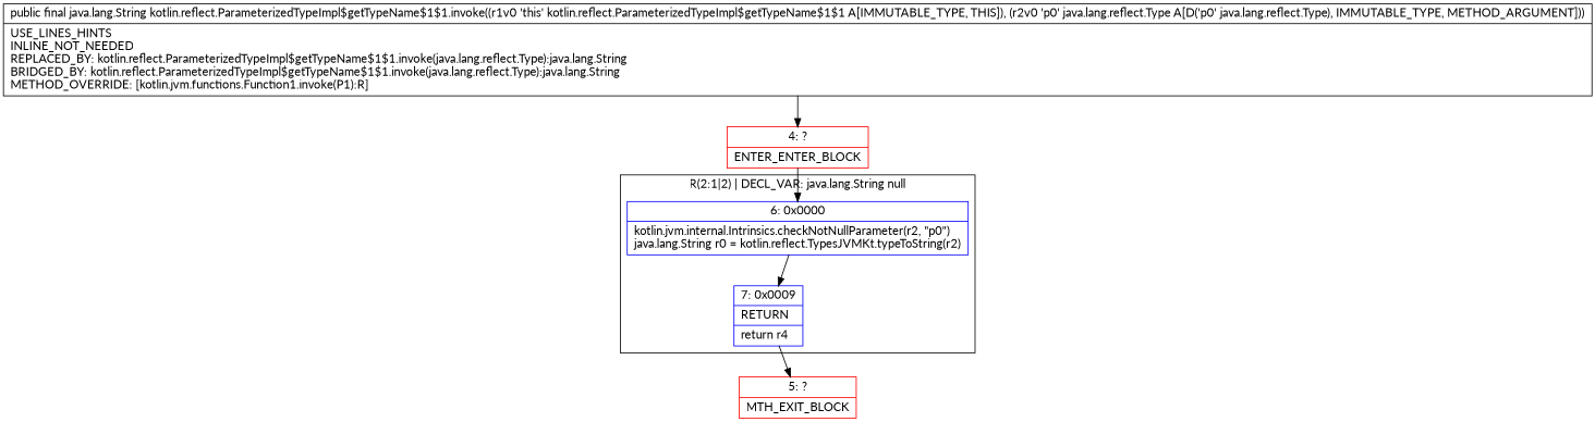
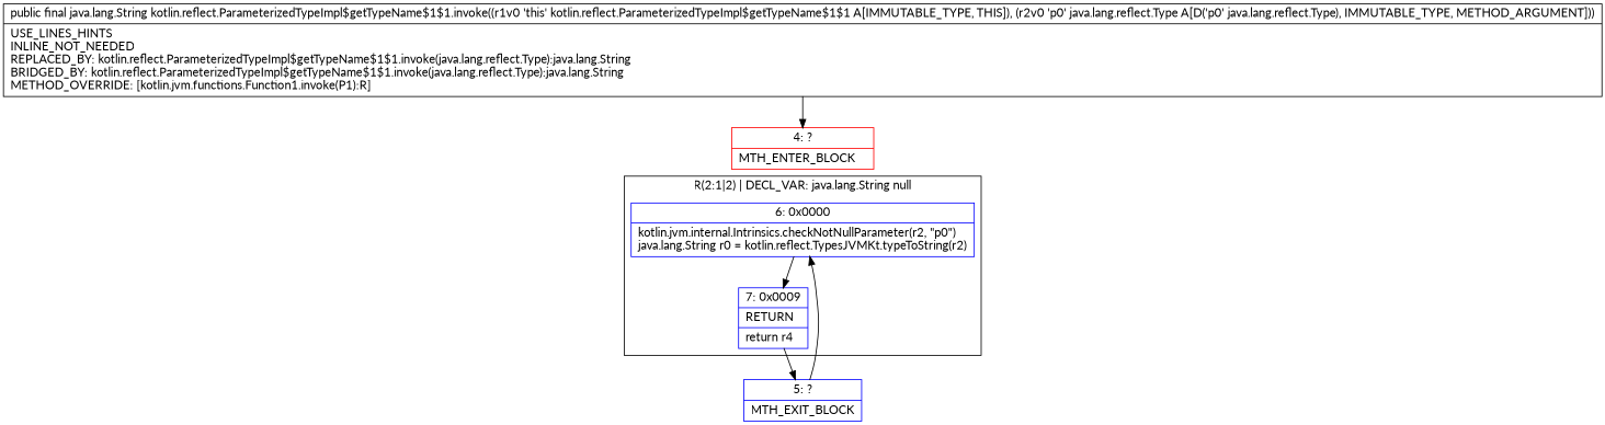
  digraph {
    fontname=Lato
    node [color=blue fontname=Lato shape=record]
    edge [fontname=Lato]
    n1 [label="{6\:\ 0x0000|kotlin.jvm.internal.Intrinsics.checkNotNullParameter(r2, \"p0\")\ljava.lang.String r0 = kotlin.reflect.TypesJVMKt.typeToString(r2)\l}"]
    n2 [label="{7\:\ 0x0009|RETURN\l|return r4\l}"]
-   n3 [color=red label="{5\:\ ?|MTH_EXIT_BLOCK\l}"]
-   n4 [color=red label="{4\:\ ?|ENTER_ENTER_BLOCK\l}"]
+   n3 [label="{5\:\ ?|MTH_EXIT_BLOCK\l}"]
+   n4 [color=red label="{4\:\ ?|MTH_ENTER_BLOCK\l}"]
    n5 [label="{public final java.lang.String kotlin.reflect.ParameterizedTypeImpl$getTypeName$1$1.invoke((r1v0 'this' kotlin.reflect.ParameterizedTypeImpl$getTypeName$1$1 A[IMMUTABLE_TYPE, THIS]), (r2v0 'p0' java.lang.reflect.Type A[D('p0' java.lang.reflect.Type), IMMUTABLE_TYPE, METHOD_ARGUMENT]))  | USE_LINES_HINTS\lINLINE_NOT_NEEDED\lREPLACED_BY: kotlin.reflect.ParameterizedTypeImpl$getTypeName$1$1.invoke(java.lang.reflect.Type):java.lang.String\lBRIDGED_BY: kotlin.reflect.ParameterizedTypeImpl$getTypeName$1$1.invoke(java.lang.reflect.Type):java.lang.String\lMETHOD_OVERRIDE: [kotlin.jvm.functions.Function1.invoke(P1):R]\l}" color=""]
    subgraph cluster_1 {
      label="R(2:1|2) | DECL_VAR: java.lang.String null\l"
      n1
      n2
    }
    n1 -> n2
    n2 -> n3
-   n4 -> n1
+   n3 -> n1
    n5 -> n4
  }
